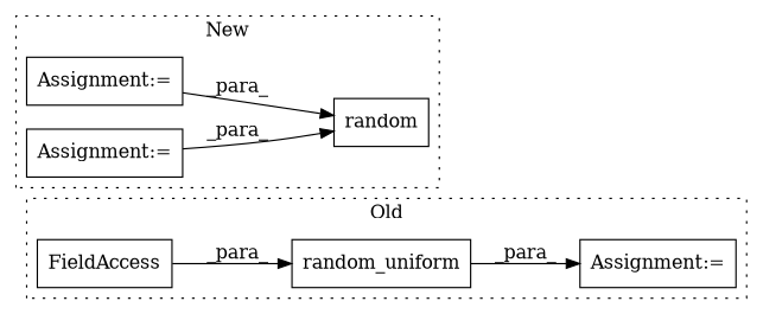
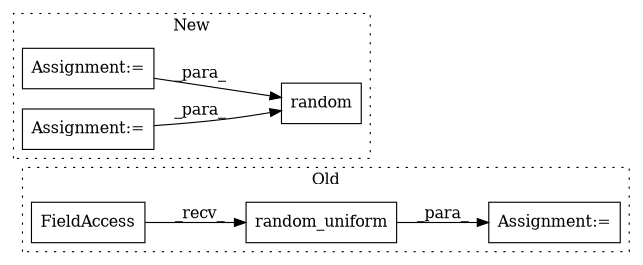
  digraph {
    rankdir=LR
    node [a=7 l=1 shape=box]
    n1 [a=32 l="15,1" label=random_uniform s="15611,15635"]
    n2 [a=22 l=10 label=FieldAccess s=15600]
    n3 [label="Assignment:=" s=15599]
    n4 [a=32 l="12,2" label=random s="15883,15942"]
    n5 [label="Assignment:=" s=15765]
    n6 [label="Assignment:=" s=15727]
    subgraph cluster_1 {
      label=Old
      style=dotted
      n1
      n2
      n3
    }
    subgraph cluster_2 {
      label=New
      style=dotted
      n4
      n5
      n6
    }
    n1 -> n3 [label=_para_]
-   n2 -> n1 [label=_para_]
+   n2 -> n1 [label=_recv_]
    n5 -> n4 [label=_para_]
    n6 -> n4 [label=_para_]
  }
